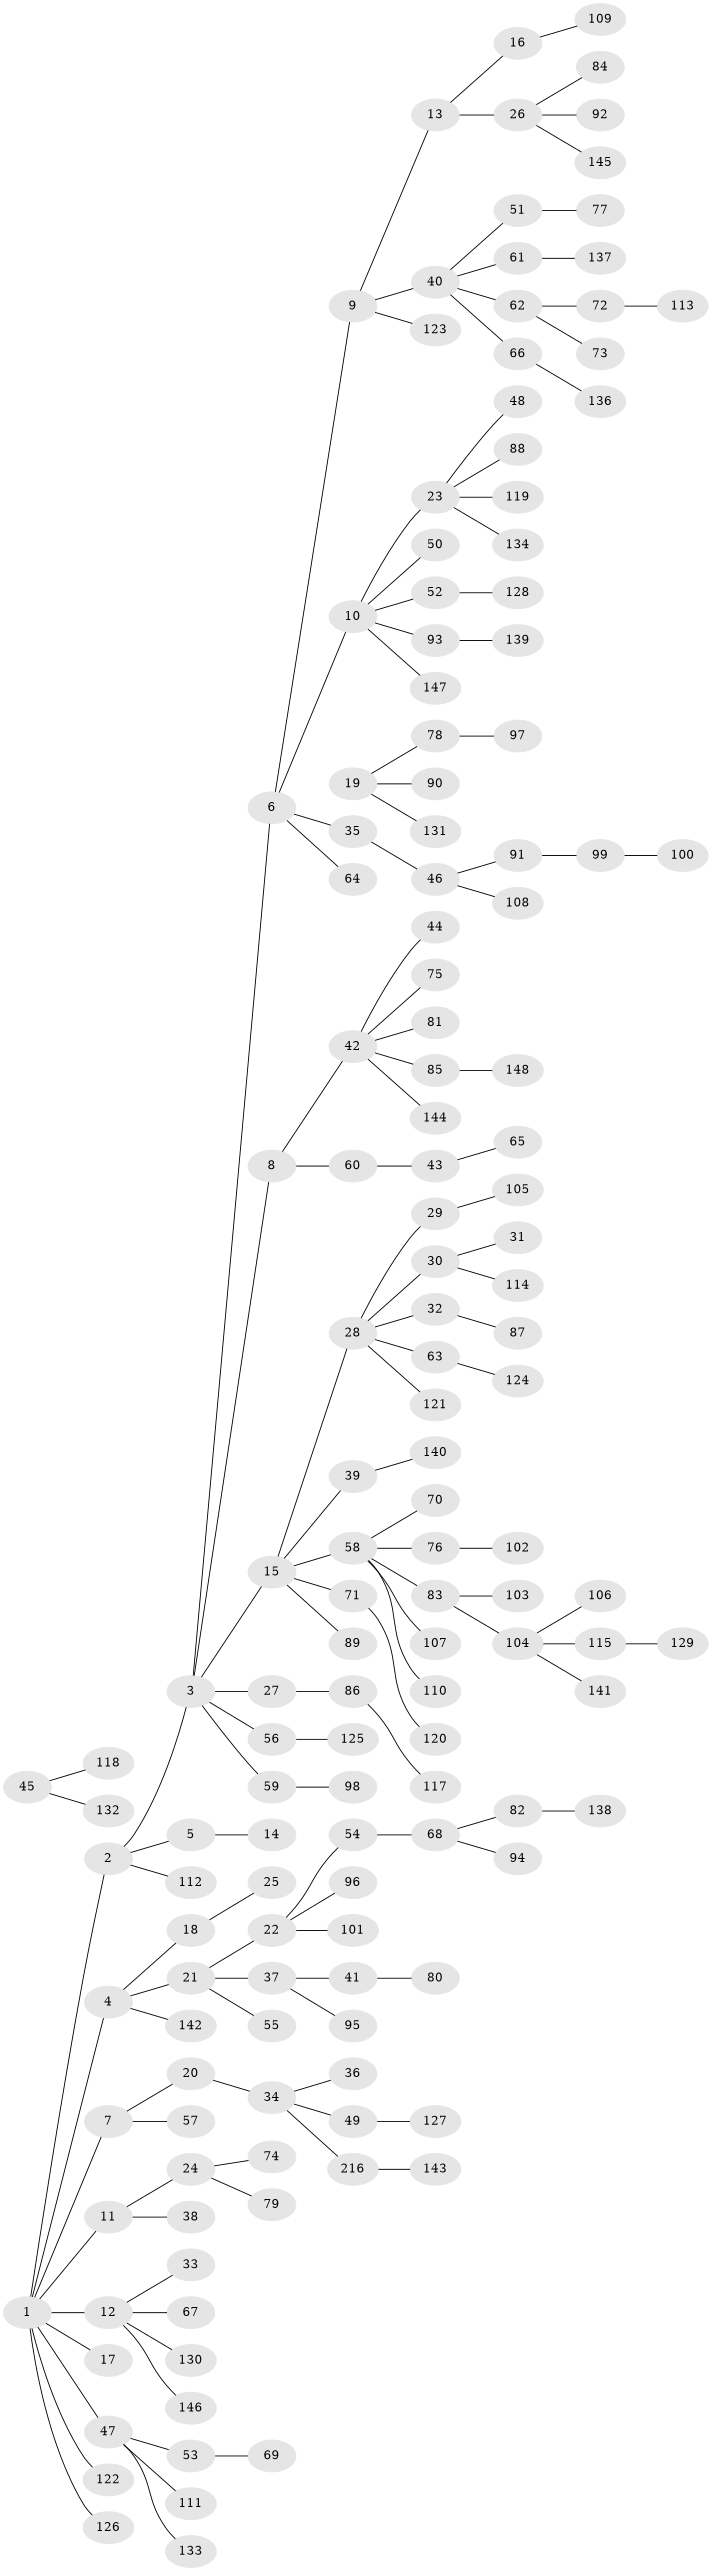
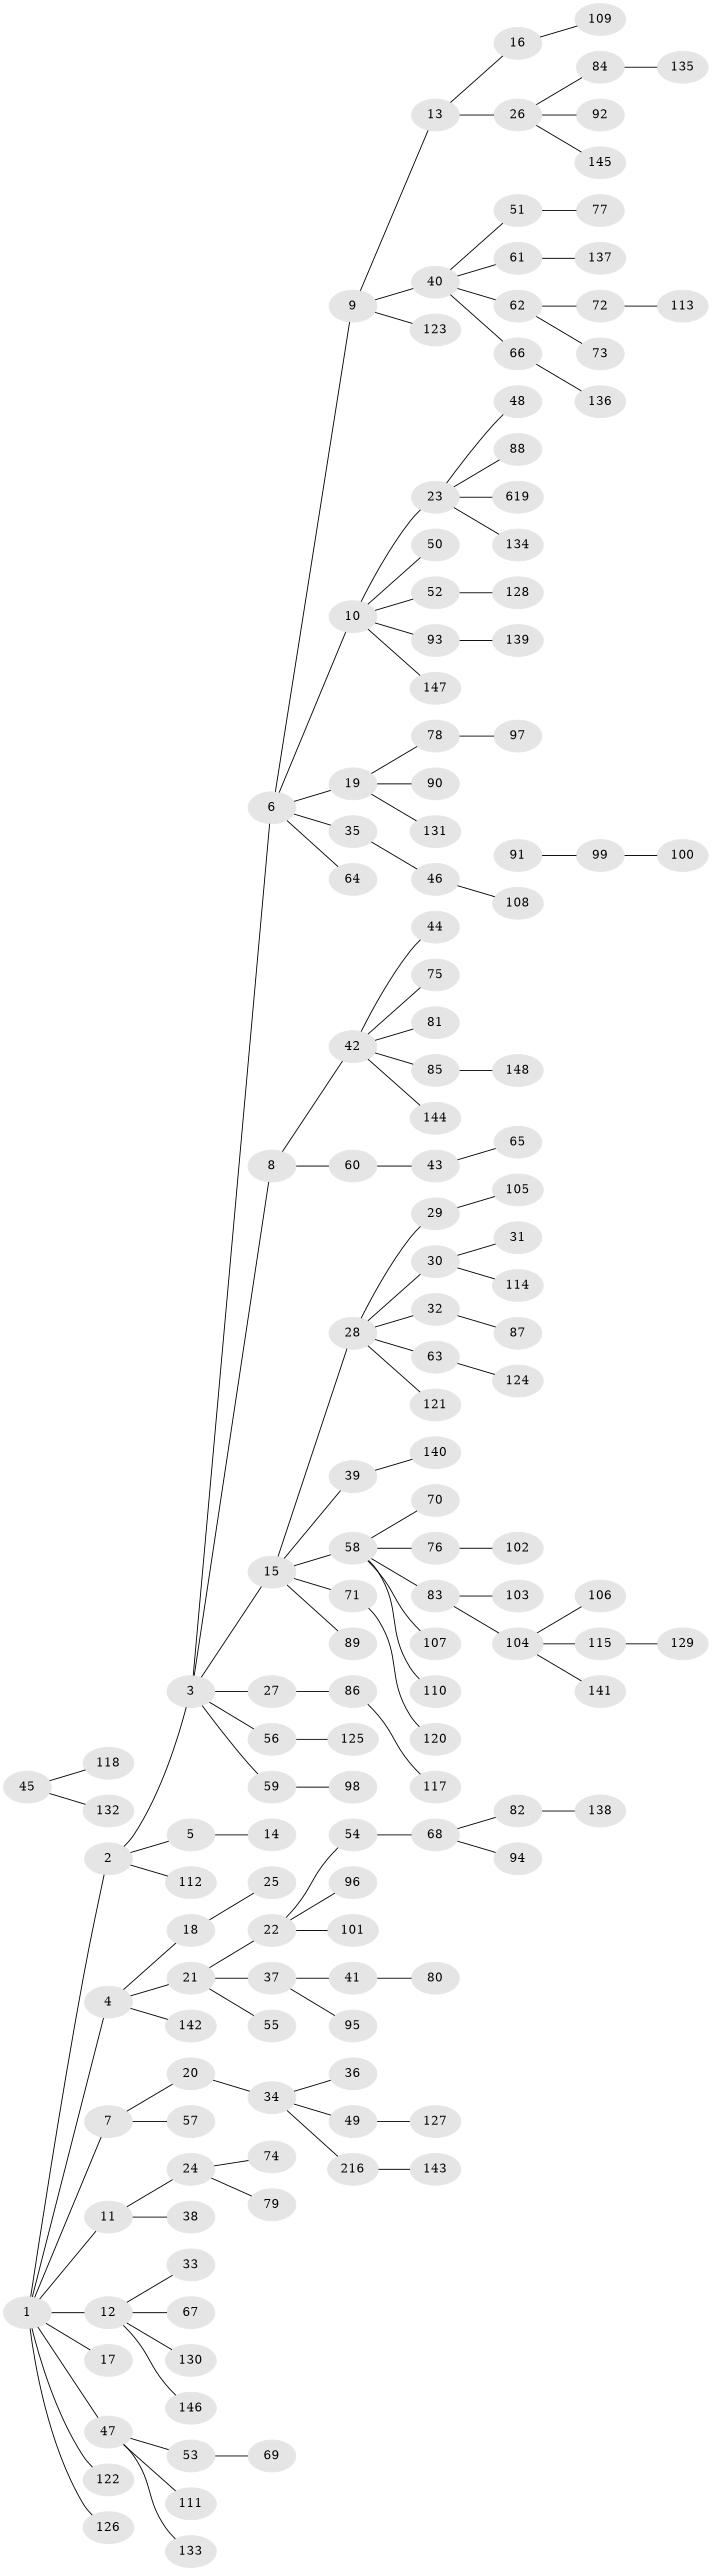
  graph {
    rankdir=LR
    node [color=gray90 style=filled]
    1
    2
    4
    7
    11
    12
    17
    47
    122
    126
    3
    5
    112
    18
    21
    142
    20
    57
    24
    38
    33
    67
    130
    146
    53
    111
    133
    6
    8
    15
    27
    56
    59
    14
    9
    10
    19
    35
    64
    42
    60
    28
    39
    58
    71
    89
    86
    45
    118
    132
    125
    98
    25
    22
    37
    55
    13
    40
    123
    23
    50
    52
    93
    147
    78
    90
    131
    46
    34
    44
    75
    81
    85
    144
    43
    16
    26
    51
    61
    62
    66
    48
    88
-   119
+   119 [label=619]
    134
    128
    139
    74
    79
    109
    84
    92
    145
    29
    30
    32
    63
    121
    140
    70
    76
    83
    107
    110
    120
    97
    36
    49
    n109 [label=216]
    54
    96
    101
    41
    95
    68
+   135
    117
    105
    31
    114
    87
    124
    65
    127
    143
    91
    108
    80
    77
    137
    72
    73
    136
    148
    99
    69
    82
    94
    102
    103
    104
    113
    138
    106
    115
    141
    100
    129
    1 -- 2
    1 -- 4
    1 -- 7
    1 -- 11
    1 -- 12
    1 -- 17
    1 -- 47
    1 -- 122
    1 -- 126
    2 -- 3
    2 -- 5
    2 -- 112
    4 -- 18
    4 -- 21
    4 -- 142
    7 -- 20
    7 -- 57
    11 -- 24
    11 -- 38
    12 -- 33
    12 -- 67
    12 -- 130
    12 -- 146
    47 -- 53
    47 -- 111
    47 -- 133
    3 -- 6
    3 -- 8
    3 -- 15
    3 -- 27
    3 -- 56
    3 -- 59
    5 -- 14
    18 -- 25
    21 -- 22
    21 -- 37
    21 -- 55
    20 -- 34
    24 -- 74
    24 -- 79
    53 -- 69
    6 -- 9
    6 -- 10
+   6 -- 19
    6 -- 35
    6 -- 64
    8 -- 42
    8 -- 60
    15 -- 28
    15 -- 39
    15 -- 58
    15 -- 71
    15 -- 89
    27 -- 86
    56 -- 125
    59 -- 98
    9 -- 13
    9 -- 40
    9 -- 123
    10 -- 23
    10 -- 50
    10 -- 52
    10 -- 93
    10 -- 147
    19 -- 78
    19 -- 90
    19 -- 131
    35 -- 46
    42 -- 44
    42 -- 75
    42 -- 81
    42 -- 85
    42 -- 144
    60 -- 43
    28 -- 29
    28 -- 30
    28 -- 32
    28 -- 63
    28 -- 121
    39 -- 140
    58 -- 70
    58 -- 76
    58 -- 83
    58 -- 107
    58 -- 110
    71 -- 120
    86 -- 117
    45 -- 118
    45 -- 132
    22 -- 54
    22 -- 96
    22 -- 101
    37 -- 41
    37 -- 95
    13 -- 16
    13 -- 26
    40 -- 51
    40 -- 61
    40 -- 62
    40 -- 66
    23 -- 48
    23 -- 88
    23 -- 119
    23 -- 134
    52 -- 128
    93 -- 139
    78 -- 97
-   46 -- 91
    46 -- 108
    34 -- 36
    34 -- 49
    34 -- n109
    85 -- 148
    43 -- 65
    16 -- 109
    26 -- 84
    26 -- 92
    26 -- 145
    51 -- 77
    61 -- 137
    62 -- 72
    62 -- 73
    66 -- 136
+   84 -- 135
    29 -- 105
    30 -- 31
    30 -- 114
    32 -- 87
    63 -- 124
    76 -- 102
    83 -- 103
    83 -- 104
    49 -- 127
    n109 -- 143
    54 -- 68
    41 -- 80
    68 -- 82
    68 -- 94
    91 -- 99
    72 -- 113
    99 -- 100
    82 -- 138
    104 -- 106
    104 -- 115
    104 -- 141
    115 -- 129
  }
